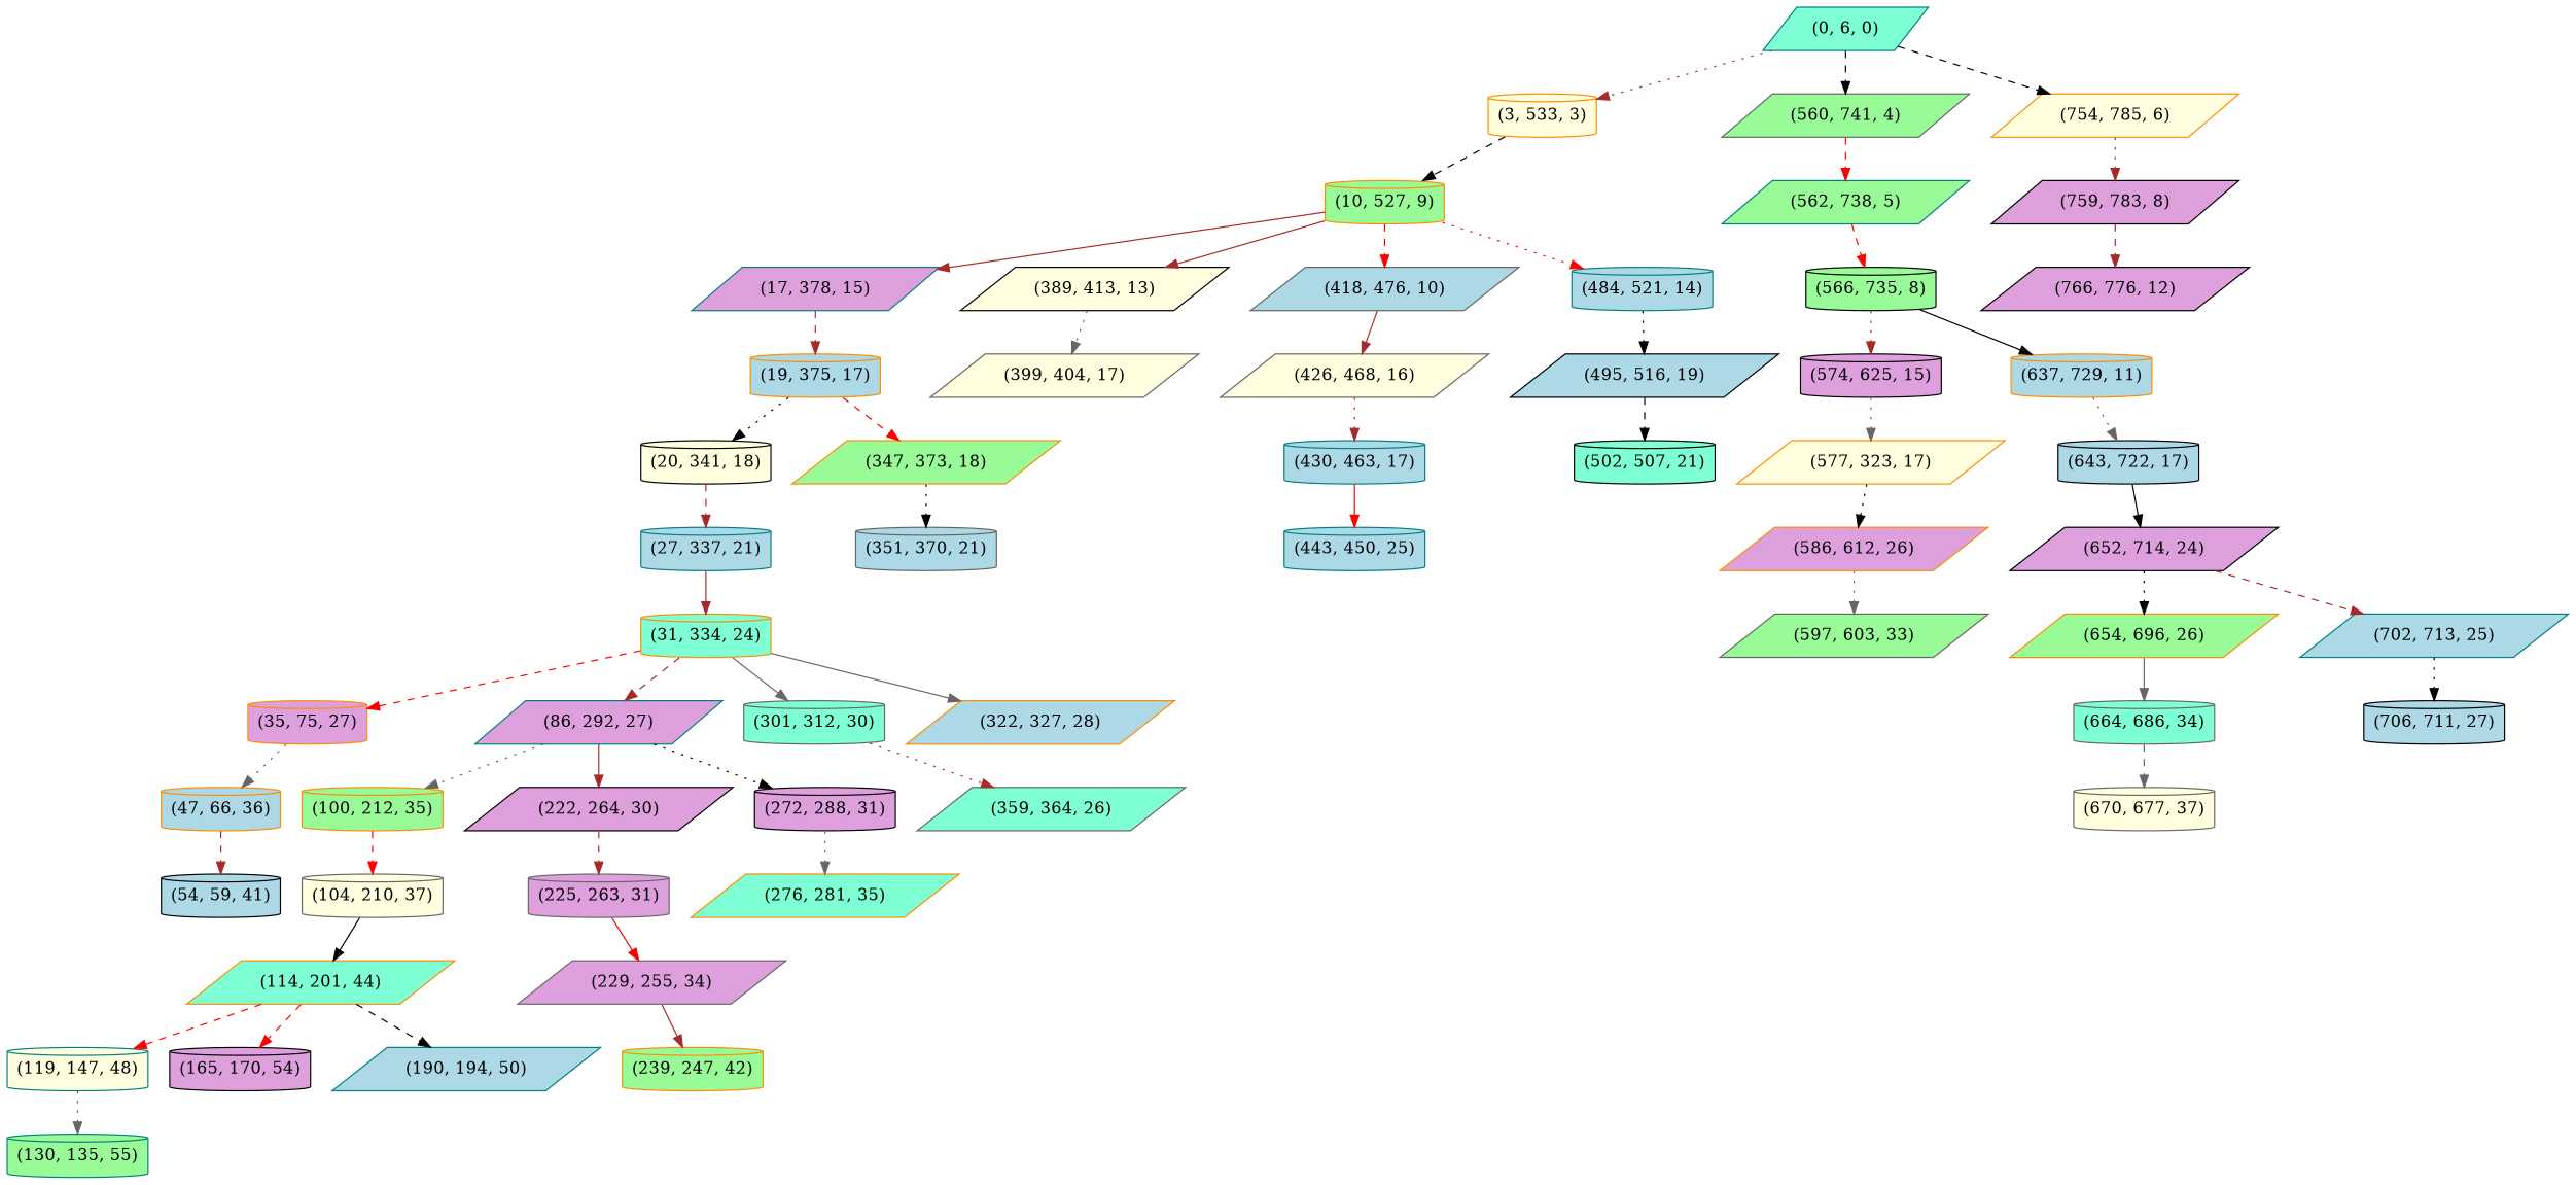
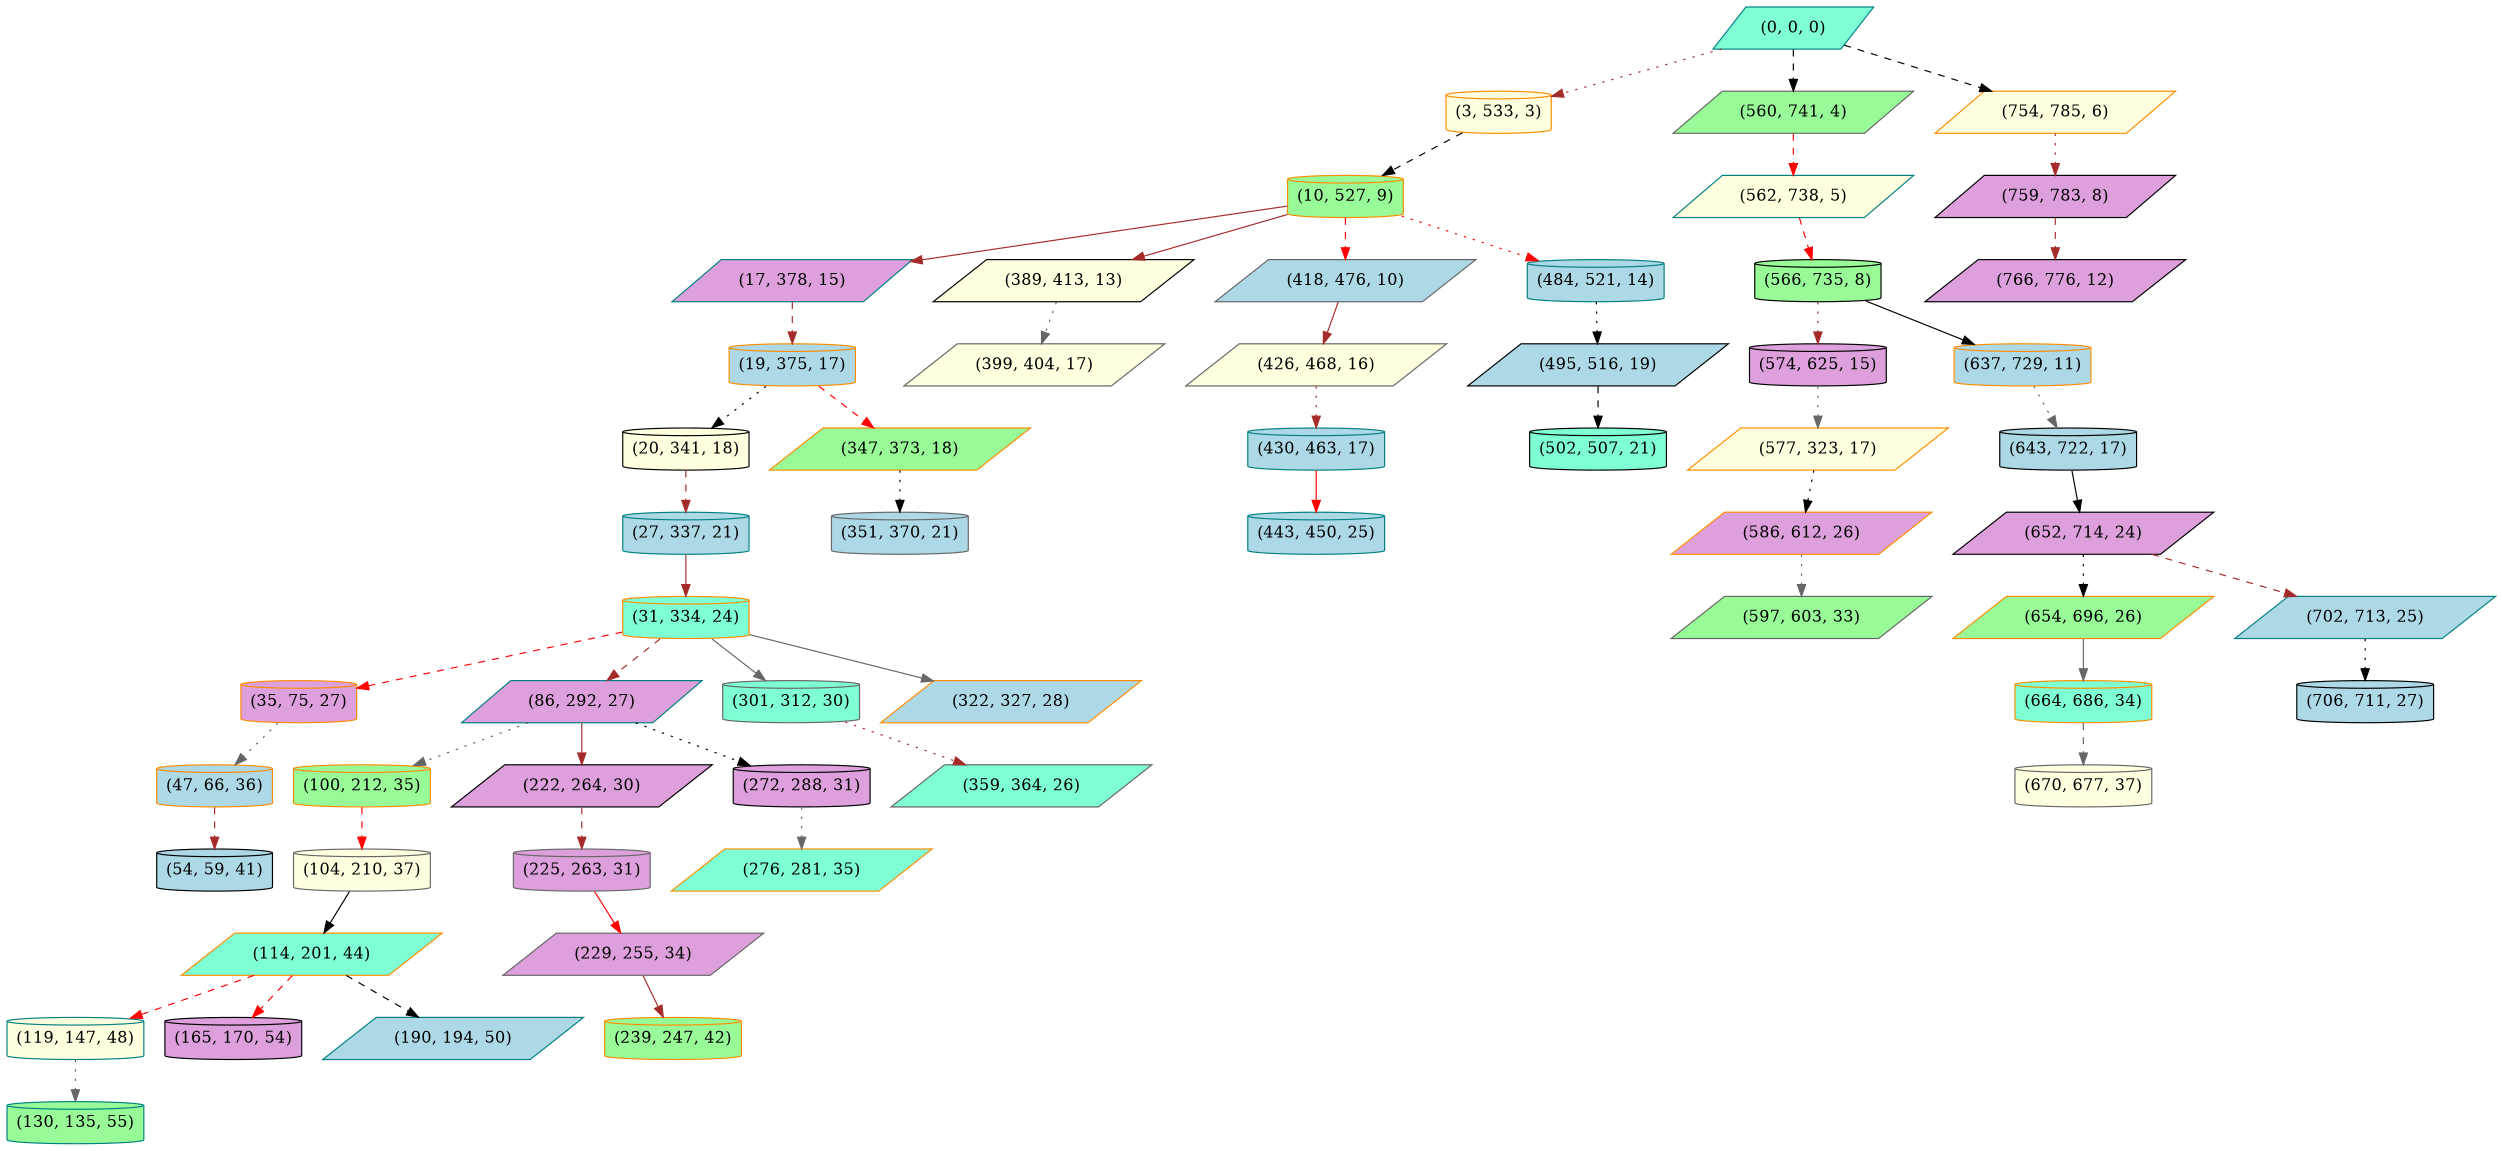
  digraph {
    node [color=darkorange fillcolor=lightblue shape=cylinder style=filled]
    edge [color=brown style=dotted]
-   "(0, 0, 0)" [color=teal fillcolor=aquamarine shape=parallelogram label="(0, 6, 0)"]
+   "(0, 0, 0)" [color=teal fillcolor=aquamarine shape=parallelogram]
    "(3, 533, 3)" [fillcolor=lightyellow]
    "(560, 741, 4)" [color=gray40 fillcolor=palegreen shape=parallelogram]
    "(754, 785, 6)" [fillcolor=lightyellow shape=parallelogram]
    "(10, 527, 9)" [fillcolor=palegreen]
-   "(562, 738, 5)" [color=teal fillcolor=palegreen shape=parallelogram]
+   "(562, 738, 5)" [color=teal fillcolor=lightyellow shape=parallelogram]
    "(759, 783, 8)" [color=black fillcolor=plum shape=parallelogram]
    "(17, 378, 15)" [color=teal fillcolor=plum shape=parallelogram]
    "(389, 413, 13)" [color=black fillcolor=lightyellow shape=parallelogram]
    "(418, 476, 10)" [color=gray40 shape=parallelogram]
    "(484, 521, 14)" [color=teal]
    "(19, 375, 17)"
    "(399, 404, 17)" [color=gray40 fillcolor=lightyellow shape=parallelogram]
    "(426, 468, 16)" [color=gray40 fillcolor=lightyellow shape=parallelogram]
    "(495, 516, 19)" [color=black shape=parallelogram]
    "(20, 341, 18)" [color=black fillcolor=lightyellow]
    "(347, 373, 18)" [fillcolor=palegreen shape=parallelogram]
    "(27, 337, 21)" [color=teal]
    "(351, 370, 21)" [color=gray40]
    "(31, 334, 24)" [fillcolor=aquamarine]
    n21 [fillcolor=plum label="(35, 75, 27)"]
    "(86, 292, 27)" [color=teal fillcolor=plum shape=parallelogram]
    "(301, 312, 30)" [color=gray40 fillcolor=aquamarine]
    "(322, 327, 28)" [shape=parallelogram]
    "(47, 66, 36)"
    "(100, 212, 35)" [fillcolor=palegreen]
    "(222, 264, 30)" [color=black fillcolor=plum shape=parallelogram]
    "(272, 288, 31)" [color=black fillcolor=plum]
    "(359, 364, 26)" [color=gray40 fillcolor=aquamarine shape=parallelogram]
    "(54, 59, 41)" [color=black]
    "(104, 210, 37)" [color=gray40 fillcolor=lightyellow]
    "(225, 263, 31)" [color=gray40 fillcolor=plum]
    "(276, 281, 35)" [fillcolor=aquamarine shape=parallelogram]
    "(114, 201, 44)" [fillcolor=aquamarine shape=parallelogram]
    "(119, 147, 48)" [color=teal fillcolor=lightyellow]
    "(165, 170, 54)" [color=black fillcolor=plum]
    "(190, 194, 50)" [color=teal shape=parallelogram]
    "(130, 135, 55)" [color=teal fillcolor=palegreen]
    "(229, 255, 34)" [color=gray40 fillcolor=plum shape=parallelogram]
    "(239, 247, 42)" [fillcolor=palegreen]
    "(430, 463, 17)" [color=teal]
    "(443, 450, 25)" [color=teal]
    "(502, 507, 21)" [color=black fillcolor=aquamarine]
    "(566, 735, 8)" [color=black fillcolor=palegreen]
    "(574, 625, 15)" [color=black fillcolor=plum]
    "(637, 729, 11)"
    n47 [fillcolor=lightyellow label="(577, 323, 17)" shape=parallelogram]
    "(643, 722, 17)" [color=black]
    "(586, 612, 26)" [fillcolor=plum shape=parallelogram]
    "(597, 603, 33)" [color=gray40 fillcolor=palegreen shape=parallelogram]
    "(652, 714, 24)" [color=black fillcolor=plum shape=parallelogram]
    "(654, 696, 26)" [fillcolor=palegreen shape=parallelogram]
    "(702, 713, 25)" [color=teal shape=parallelogram]
-   "(664, 686, 34)" [color=gray40 fillcolor=aquamarine]
+   "(664, 686, 34)" [fillcolor=aquamarine]
    "(706, 711, 27)" [color=black]
    "(670, 677, 37)" [color=gray40 fillcolor=lightyellow]
    "(766, 776, 12)" [color=black fillcolor=plum shape=parallelogram]
    "(0, 0, 0)" -> "(3, 533, 3)"
    "(0, 0, 0)" -> "(560, 741, 4)" [color=black style=dashed]
    "(0, 0, 0)" -> "(754, 785, 6)" [color=black style=dashed]
    "(3, 533, 3)" -> "(10, 527, 9)" [color=black style=dashed]
    "(560, 741, 4)" -> "(562, 738, 5)" [color=red style=dashed]
    "(754, 785, 6)" -> "(759, 783, 8)"
    "(10, 527, 9)" -> "(17, 378, 15)" [style=solid]
    "(10, 527, 9)" -> "(389, 413, 13)" [style=solid]
    "(10, 527, 9)" -> "(418, 476, 10)" [color=red style=dashed]
    "(10, 527, 9)" -> "(484, 521, 14)" [color=red]
    "(562, 738, 5)" -> "(566, 735, 8)" [color=red style=dashed]
    "(759, 783, 8)" -> "(766, 776, 12)" [style=dashed]
    "(17, 378, 15)" -> "(19, 375, 17)" [style=dashed]
    "(389, 413, 13)" -> "(399, 404, 17)" [color=gray40]
    "(418, 476, 10)" -> "(426, 468, 16)" [style=solid]
    "(484, 521, 14)" -> "(495, 516, 19)" [color=black]
    "(19, 375, 17)" -> "(20, 341, 18)" [color=black]
    "(19, 375, 17)" -> "(347, 373, 18)" [color=red style=dashed]
    "(426, 468, 16)" -> "(430, 463, 17)"
    "(495, 516, 19)" -> "(502, 507, 21)" [color=black style=dashed]
    "(20, 341, 18)" -> "(27, 337, 21)" [style=dashed]
    "(347, 373, 18)" -> "(351, 370, 21)" [color=black]
    "(27, 337, 21)" -> "(31, 334, 24)" [style=solid]
    "(31, 334, 24)" -> n21 [color=red style=dashed]
    "(31, 334, 24)" -> "(86, 292, 27)" [style=dashed]
    "(31, 334, 24)" -> "(301, 312, 30)" [color=gray40 style=solid]
    "(31, 334, 24)" -> "(322, 327, 28)" [color=gray40 style=solid]
    n21 -> "(47, 66, 36)" [color=gray40]
    "(86, 292, 27)" -> "(100, 212, 35)" [color=gray40]
    "(86, 292, 27)" -> "(222, 264, 30)" [style=solid]
    "(86, 292, 27)" -> "(272, 288, 31)" [color=black]
    "(301, 312, 30)" -> "(359, 364, 26)"
    "(47, 66, 36)" -> "(54, 59, 41)" [style=dashed]
    "(100, 212, 35)" -> "(104, 210, 37)" [color=red style=dashed]
    "(222, 264, 30)" -> "(225, 263, 31)" [style=dashed]
    "(272, 288, 31)" -> "(276, 281, 35)" [color=gray40]
    "(104, 210, 37)" -> "(114, 201, 44)" [color=black style=solid]
    "(225, 263, 31)" -> "(229, 255, 34)" [color=red style=solid]
    "(114, 201, 44)" -> "(119, 147, 48)" [color=red style=dashed]
    "(114, 201, 44)" -> "(165, 170, 54)" [color=red style=dashed]
    "(114, 201, 44)" -> "(190, 194, 50)" [color=black style=dashed]
    "(119, 147, 48)" -> "(130, 135, 55)" [color=gray40]
    "(229, 255, 34)" -> "(239, 247, 42)" [style=solid]
    "(430, 463, 17)" -> "(443, 450, 25)" [color=red style=solid]
    "(566, 735, 8)" -> "(574, 625, 15)"
    "(566, 735, 8)" -> "(637, 729, 11)" [color=black style=solid]
    "(574, 625, 15)" -> n47 [color=gray40]
    "(637, 729, 11)" -> "(643, 722, 17)" [color=gray40]
    n47 -> "(586, 612, 26)" [color=black]
    "(643, 722, 17)" -> "(652, 714, 24)" [color=black style=solid]
    "(586, 612, 26)" -> "(597, 603, 33)" [color=gray40]
    "(652, 714, 24)" -> "(654, 696, 26)" [color=black]
    "(652, 714, 24)" -> "(702, 713, 25)" [style=dashed]
    "(654, 696, 26)" -> "(664, 686, 34)" [color=gray40 style=solid]
    "(702, 713, 25)" -> "(706, 711, 27)" [color=black]
    "(664, 686, 34)" -> "(670, 677, 37)" [color=gray40 style=dashed]
  }
